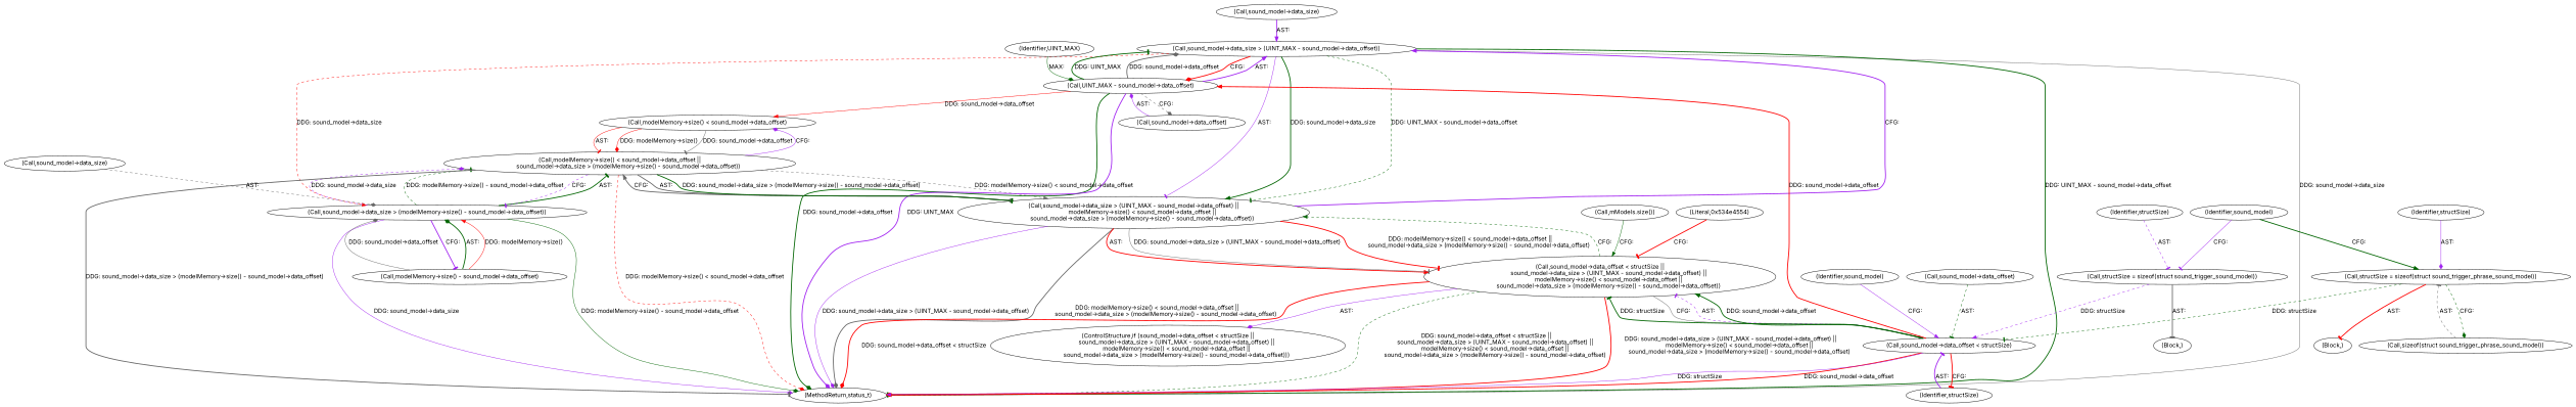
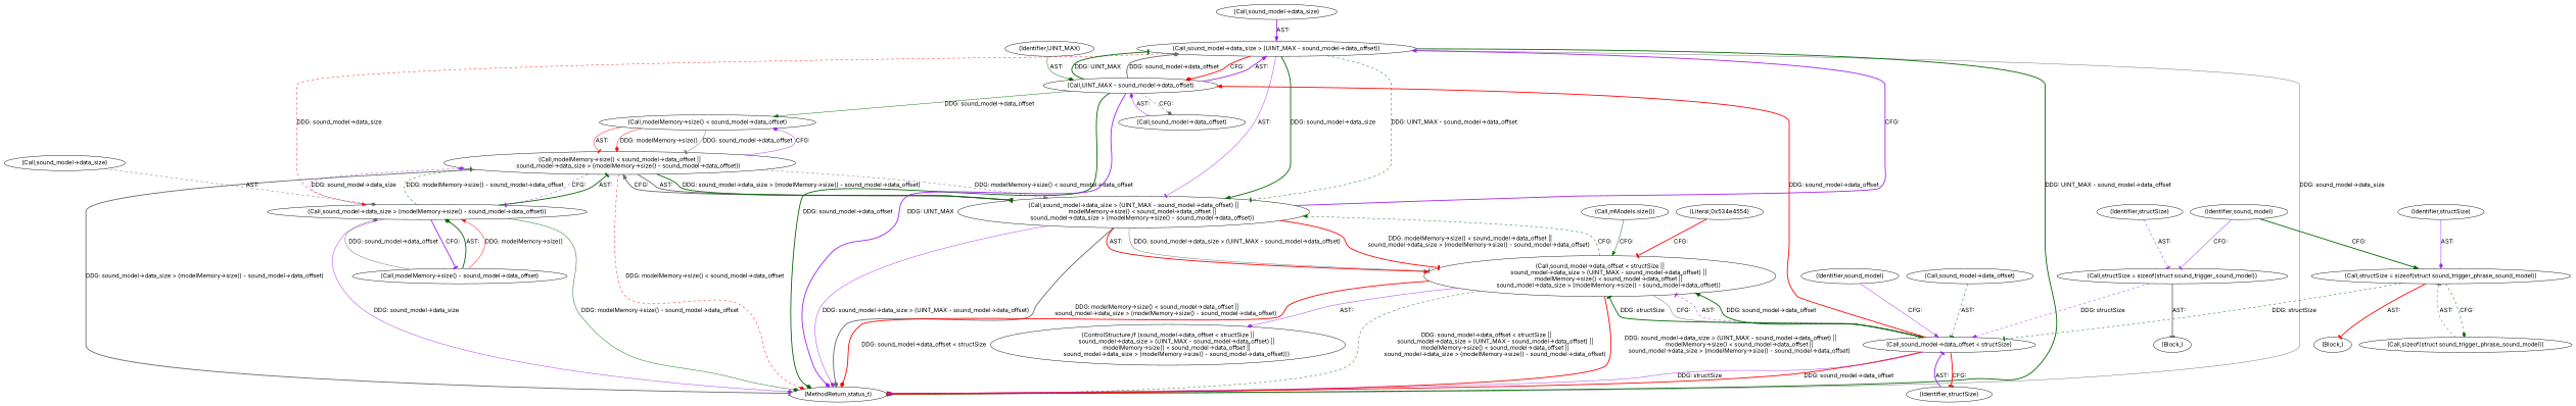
  digraph {
    fontname=Inter
    node [fontname=Inter]
    edge [arrowhead=tee color=purple fontname=Inter style=bold]
    n1 [label="(Call,sound_model->data_size > (UINT_MAX - sound_model->data_offset))"]
    n2 [label="(Call,UINT_MAX - sound_model->data_offset)"]
    n3 [label="(Call,sound_model->data_size > (UINT_MAX - sound_model->data_offset) ||\n           modelMemory->size() < sound_model->data_offset ||\n           sound_model->data_size > (modelMemory->size() - sound_model->data_offset))"]
    n4 [label="(Call,sound_model->data_size > (modelMemory->size() - sound_model->data_offset))"]
    n5 [label="(MethodReturn,status_t)"]
    n6 [label="(Call,sound_model->data_offset)"]
    n7 [label="(Call,modelMemory->size() < sound_model->data_offset)"]
    n8 [label="(Call,sound_model->data_offset < structSize ||\n           sound_model->data_size > (UINT_MAX - sound_model->data_offset) ||\n           modelMemory->size() < sound_model->data_offset ||\n           sound_model->data_size > (modelMemory->size() - sound_model->data_offset))"]
    n9 [label="(Call,modelMemory->size() < sound_model->data_offset ||\n           sound_model->data_size > (modelMemory->size() - sound_model->data_offset))"]
    n10 [label="(Call,modelMemory->size() - sound_model->data_offset)"]
    n11 [label="(Call,sound_model->data_offset < structSize)"]
    n12 [label="(Identifier,structSize)"]
    n13 [label="(ControlStructure,if (sound_model->data_offset < structSize ||\n           sound_model->data_size > (UINT_MAX - sound_model->data_offset) ||\n           modelMemory->size() < sound_model->data_offset ||\n           sound_model->data_size > (modelMemory->size() - sound_model->data_offset)))"]
    n14 [label="(Call,structSize = sizeof(struct sound_trigger_phrase_sound_model))"]
    n15 [label="(Block,)"]
    n16 [label="(Call,sizeof(struct sound_trigger_phrase_sound_model))"]
    n17 [label="(Call,structSize = sizeof(struct sound_trigger_sound_model))"]
    n18 [label="(Block,)"]
    n19 [label="(Identifier,sound_model)"]
    n20 [label="(Identifier,sound_model)"]
    n21 [label="(Literal,0x534e4554)"]
    n22 [label="(Call,sound_model->data_size)"]
    n23 [label="(Identifier,structSize)"]
    n24 [label="(Call,sound_model->data_size)"]
    n25 [label="(Call,sound_model->data_offset)"]
    n26 [label="(Identifier,UINT_MAX)"]
    n27 [label="(Call,mModels.size())"]
    n28 [label="(Identifier,structSize)"]
    n1 -> n2 [arrowhead=diamond color=red label="CFG: "]
    n1 -> n3 [label="AST: " style=solid]
    n1 -> n3 [arrowhead=normal color=darkgreen label="DDG: sound_model->data_size"]
    n1 -> n3 [color=darkgreen label="DDG: UINT_MAX - sound_model->data_offset" style=dashed]
    n1 -> n4 [arrowhead=normal color=red label="DDG: sound_model->data_size" style=dashed]
    n1 -> n5 [arrowhead=diamond color=gray40 label="DDG: sound_model->data_size" style=solid]
    n1 -> n5 [color=darkgreen label="DDG: UINT_MAX - sound_model->data_offset"]
    n2 -> n1 [arrowhead=normal label="AST: "]
    n2 -> n1 [color=darkgreen label="DDG: UINT_MAX"]
    n2 -> n1 [arrowhead=diamond color=gray40 label="DDG: sound_model->data_offset"]
    n2 -> n5 [arrowhead=diamond color=darkgreen label="DDG: sound_model->data_offset"]
    n2 -> n5 [arrowhead=diamond label="DDG: UINT_MAX"]
    n2 -> n6 [arrowhead=diamond color=gray40 label="CFG: " style=dashed]
-   n2 -> n7 [arrowhead=normal color=red label="DDG: sound_model->data_offset" style=solid]
+   n2 -> n7 [arrowhead=normal color=darkgreen label="DDG: sound_model->data_offset" style=solid]
    n3 -> n1 [arrowhead=normal label="CFG: "]
    n3 -> n5 [arrowhead=diamond label="DDG: sound_model->data_size > (UINT_MAX - sound_model->data_offset)" style=solid]
    n3 -> n5 [arrowhead=diamond color=gray40 label="DDG: modelMemory->size() < sound_model->data_offset ||\n           sound_model->data_size > (modelMemory->size() - sound_model->data_offset)"]
    n3 -> n8 [arrowhead=normal color=red label="AST: "]
    n3 -> n8 [color=gray40 label="DDG: sound_model->data_size > (UINT_MAX - sound_model->data_offset)" style=solid]
    n3 -> n8 [color=red label="DDG: modelMemory->size() < sound_model->data_offset ||\n           sound_model->data_size > (modelMemory->size() - sound_model->data_offset)"]
    n3 -> n9 [arrowhead=normal color=gray40 label="CFG: "]
    n4 -> n5 [arrowhead=diamond color=darkgreen label="DDG: modelMemory->size() - sound_model->data_offset" style=solid]
    n4 -> n5 [arrowhead=diamond label="DDG: sound_model->data_size" style=solid]
    n4 -> n9 [color=darkgreen label="AST: "]
    n4 -> n9 [arrowhead=diamond label="DDG: sound_model->data_size" style=dashed]
    n4 -> n9 [color=darkgreen label="DDG: modelMemory->size() - sound_model->data_offset" style=dashed]
    n4 -> n10 [label="CFG: "]
    n6 -> n2 [arrowhead=diamond label="AST: " style=solid]
    n7 -> n9 [color=red label="AST: " style=solid]
    n7 -> n9 [arrowhead=diamond color=red label="DDG: modelMemory->size()" style=solid]
    n7 -> n9 [color=gray40 label="DDG: sound_model->data_offset" style=solid]
    n8 -> n3 [arrowhead=normal color=darkgreen label="CFG: " style=dashed]
    n8 -> n5 [arrowhead=diamond color=red label="DDG: sound_model->data_offset < structSize"]
    n8 -> n5 [arrowhead=normal color=darkgreen label="DDG: sound_model->data_offset < structSize ||\n           sound_model->data_size > (UINT_MAX - sound_model->data_offset) ||\n           modelMemory->size() < sound_model->data_offset ||\n           sound_model->data_size > (modelMemory->size() - sound_model->data_offset)" style=dashed]
    n8 -> n5 [arrowhead=normal color=red label="DDG: sound_model->data_size > (UINT_MAX - sound_model->data_offset) ||\n           modelMemory->size() < sound_model->data_offset ||\n           sound_model->data_size > (modelMemory->size() - sound_model->data_offset)"]
    n8 -> n11 [arrowhead=normal color=gray40 label="CFG: " style=solid]
    n8 -> n13 [arrowhead=diamond label="AST: " style=solid]
    n9 -> n3 [arrowhead=diamond color=gray40 label="AST: "]
    n9 -> n3 [arrowhead=normal color=gray40 label="DDG: modelMemory->size() < sound_model->data_offset" style=dashed]
    n9 -> n3 [color=darkgreen label="DDG: sound_model->data_size > (modelMemory->size() - sound_model->data_offset)"]
    n9 -> n4 [label="CFG: " style=dashed]
    n9 -> n5 [color=gray40 label="DDG: sound_model->data_size > (modelMemory->size() - sound_model->data_offset)"]
    n9 -> n5 [arrowhead=diamond color=red label="DDG: modelMemory->size() < sound_model->data_offset" style=dashed]
    n9 -> n7 [arrowhead=diamond label="CFG: " style=solid]
    n10 -> n4 [arrowhead=diamond color=darkgreen label="AST: "]
    n10 -> n4 [arrowhead=normal color=red label="DDG: modelMemory->size()" style=solid]
    n10 -> n4 [arrowhead=diamond color=gray40 label="DDG: sound_model->data_offset" style=solid]
    n11 -> n2 [arrowhead=normal color=red label="DDG: sound_model->data_offset"]
    n11 -> n5 [arrowhead=diamond color=red label="DDG: sound_model->data_offset"]
    n11 -> n5 [arrowhead=normal label="DDG: structSize" style=solid]
    n11 -> n8 [label="AST: " style=dashed]
    n11 -> n8 [arrowhead=normal color=darkgreen label="DDG: sound_model->data_offset"]
    n11 -> n8 [color=darkgreen label="DDG: structSize"]
    n11 -> n12 [color=red label="CFG: "]
    n12 -> n11 [label="AST: "]
    n14 -> n11 [color=darkgreen label="DDG: structSize" style=dashed]
    n14 -> n15 [color=red label="AST: "]
    n14 -> n16 [arrowhead=diamond color=darkgreen label="CFG: " style=dashed]
    n16 -> n14 [color=gray40 label="AST: " style=dashed]
    n17 -> n11 [arrowhead=normal label="DDG: structSize" style=dashed]
    n17 -> n18 [color=gray40 label="AST: "]
    n19 -> n11 [arrowhead=normal label="CFG: " style=solid]
    n20 -> n14 [arrowhead=normal color=darkgreen label="CFG: "]
    n20 -> n17 [label="CFG: " style=solid]
    n21 -> n8 [color=red label="CFG: "]
    n22 -> n4 [arrowhead=diamond color=gray40 label="AST: " style=dashed]
    n23 -> n17 [label="AST: " style=dashed]
    n24 -> n1 [arrowhead=normal label="AST: "]
    n25 -> n11 [color=darkgreen label="AST: " style=dashed]
-   n26 -> n2 [arrowhead=diamond color=darkgreen label="MAX: " style=solid]
+   n26 -> n2 [arrowhead=diamond color=darkgreen label="AST: " style=solid]
    n27 -> n8 [arrowhead=normal color=darkgreen label="CFG: " style=solid]
    n28 -> n14 [arrowhead=diamond label="AST: " style=solid]
  }
